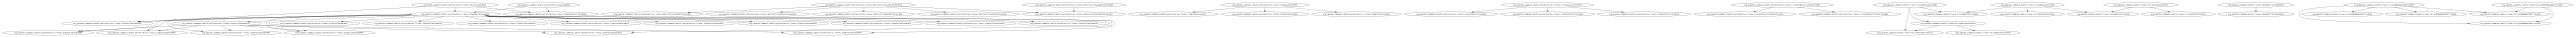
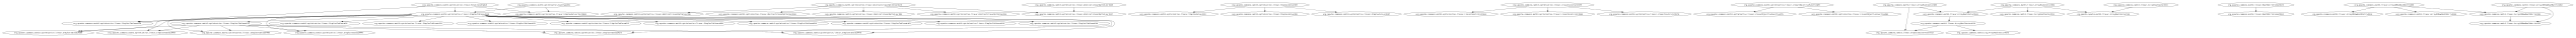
  digraph {
    fontname="Source Code Pro"
    node [fontname="Source Code Pro"]
    edge [fontname="Source Code Pro"]
-   "org.apache.commons.math3.optimization.linear.Relationship#28" [label="org.math.commons.math3.optimization.linear.Relationship#28"]
+   "org.apache.commons.math3.optimization.linear.Relationship#28"
    "org.apache.commons.math3.optimization.linear.SimplexSolverTest#403"
    "org.apache.commons.math3.optimization.linear.SimplexTableau#139"
    "org.apache.commons.math3.optimization.linear.SimplexTableau#186"
    "org.apache.commons.math3.optimization.linear.SimplexTableau#288"
    "org.apache.commons.math3.optimization.linear.SimplexTableau#279"
    "org.apache.commons.math3.optimization.linear.SimplexTableau#513"
    "org.apache.commons.math3.optimization.linear.SimplexTableau#521"
    "org.apache.commons.math3.optimization.linear.SimplexTableau#159"
    "org.apache.commons.math3.optimization.linear.SimplexTableau#552"
    "org.apache.commons.math3.optimization.linear.SimplexTableau#560"
    "org.apache.commons.math3.optimization.linear.SimplexTableau#568"
    "org.apache.commons.math3.optimization.linear.SimplexTableau#478"
    "org.apache.commons.math3.optimization.linear.SimplexTableau#389"
    "org.apache.commons.math3.optimization.linear.SimplexTableau#495"
    "org.apache.commons.math3.optimization.linear.SimplexTableau#486"
    "org.apache.commons.math3.optimization.linear.SimplexTableau#446"
    "org.apache.commons.math3.optimization.linear.SimplexTableau#463"
    "org.apache.commons.math3.optimization.linear.SimplexTableau#333"
    "org.apache.commons.math3.optimization.linear.SimplexTableau#316"
    "org.apache.commons.math3.optimization.GoalType#31"
    "org.apache.commons.math3.optimization.linear.AbstractLinearOptimizer#139"
    "org.apache.commons.math3.optimization.linear.AbstractLinearOptimizer#96"
    "org.apache.commons.math3.optimization.linear.AbstractLinearOptimizer#103"
    "org.apache.commons.math3.optimization.linear.AbstractLinearOptimizer#89"
    "org.apache.commons.math3.optimization.linear.AbstractLinearOptimizer#82"
    "org.apache.commons.math3.optimization.linear.AbstractLinearOptimizer#127"
    "org.apache.commons.math3.optimization.linear.SimplexSolver#59"
    "org.apache.commons.math3.optimization.linear.SimplexSolver#215"
    "org.apache.commons.math3.optimization.linear.SimplexSolver#92"
    "org.apache.commons.math3.optimization.linear.SimplexSolver#197"
    "org.apache.commons.math3.optimization.linear.LinearConstraint#99"
    "org.apache.commons.math3.optimization.linear.LinearConstraint#184"
    "org.apache.commons.math3.optimization.linear.LinearConstraint#168"
    "org.apache.commons.math3.optimization.linear.LinearConstraint#176"
    "org.apache.commons.math3.optimization.linear.LinearObjectiveFunction#65"
    "org.apache.commons.math3.optimization.linear.LinearObjectiveFunction#75"
    "org.apache.commons.math3.optimization.linear.LinearObjectiveFunction#83"
    "org.apache.commons.math3.linear.ArrayRealVector#85"
    "org.apache.commons.math3.linear.ArrayRealVector#601"
    "org.apache.commons.math3.linear.ArrayRealVector#199"
-   "org.apache.commons.math3.linear.ArrayRealVector#713"
-   "org.apache.commons.math3.linear.ArrayRealVector#375"
+   "org.apache.commons.math3.linear.ArrayRealVector#713" [label="org.apache.commons.math3.linear.SimplexSolverTest#713"]
+   "org.apache.commons.math3.linear.ArrayRealVector#375" [label="org.apache.commons.math3.org.ArrayRealVector#375"]
    "org.apache.commons.math3.linear.RealMatrixFormat#133"
    "org.apache.commons.math3.linear.RealMatrixFormat#207"
    "org.apache.commons.math3.linear.Array2DRowRealMatrix#56"
    "org.apache.commons.math3.linear.Array2DRowRealMatrix#323"
    "org.apache.commons.math3.linear.Array2DRowRealMatrix#302"
    "org.apache.commons.math3.linear.Array2DRowRealMatrix#255"
    "org.apache.commons.math3.linear.Array2DRowRealMatrix#295"
    n51 [label="org.apache.apache.math3.linear.ArrayRealVector#38"]
    "org.apache.commons.math3.linear.ArrayRealVector#103"
-   "org.apache.commons.math3.linear.ArrayRealVector#743"
    "org.apache.commons.math3.linear.ArrayRealVector#64"
    "org.apache.commons.math3.linear.ArrayRealVector#591"
    "org.apache.commons.math3.optimization.linear.AbstractLinearOptimizer#108"
    "org.apache.commons.math3.linear.Array2DRowRealMatrix#262"
    "org.apache.commons.math3.optimization.linear.Relationship#28" -> "org.apache.commons.math3.optimization.linear.SimplexSolverTest#403"
    "org.apache.commons.math3.optimization.linear.Relationship#28" -> "org.apache.commons.math3.optimization.linear.SimplexTableau#139"
    "org.apache.commons.math3.optimization.linear.Relationship#28" -> "org.apache.commons.math3.optimization.linear.SimplexTableau#186"
    "org.apache.commons.math3.optimization.linear.SimplexTableau#139" -> "org.apache.commons.math3.optimization.linear.SimplexTableau#186"
    "org.apache.commons.math3.optimization.linear.SimplexTableau#139" -> "org.apache.commons.math3.optimization.linear.SimplexTableau#288"
    "org.apache.commons.math3.optimization.linear.SimplexTableau#139" -> "org.apache.commons.math3.optimization.linear.SimplexTableau#279"
    "org.apache.commons.math3.optimization.linear.SimplexTableau#139" -> "org.apache.commons.math3.optimization.linear.SimplexTableau#513"
    "org.apache.commons.math3.optimization.linear.SimplexTableau#139" -> "org.apache.commons.math3.optimization.linear.SimplexTableau#521"
    "org.apache.commons.math3.optimization.linear.SimplexTableau#139" -> "org.apache.commons.math3.optimization.linear.SimplexTableau#159"
    "org.apache.commons.math3.optimization.linear.SimplexTableau#139" -> "org.apache.commons.math3.optimization.linear.SimplexTableau#552"
    "org.apache.commons.math3.optimization.linear.SimplexTableau#139" -> "org.apache.commons.math3.optimization.linear.SimplexTableau#560"
    "org.apache.commons.math3.optimization.linear.SimplexTableau#139" -> "org.apache.commons.math3.optimization.linear.SimplexTableau#568"
    "org.apache.commons.math3.optimization.linear.SimplexTableau#139" -> "org.apache.commons.math3.optimization.linear.SimplexTableau#478"
    "org.apache.commons.math3.optimization.linear.SimplexTableau#139" -> "org.apache.commons.math3.optimization.linear.SimplexTableau#389"
    "org.apache.commons.math3.optimization.linear.SimplexTableau#139" -> "org.apache.commons.math3.optimization.linear.SimplexTableau#495"
    "org.apache.commons.math3.optimization.linear.SimplexTableau#139" -> "org.apache.commons.math3.optimization.linear.SimplexTableau#486"
    "org.apache.commons.math3.optimization.linear.SimplexTableau#139" -> "org.apache.commons.math3.optimization.linear.SimplexTableau#446"
    "org.apache.commons.math3.optimization.linear.SimplexTableau#139" -> "org.apache.commons.math3.optimization.linear.SimplexTableau#463"
    "org.apache.commons.math3.optimization.linear.SimplexTableau#139" -> "org.apache.commons.math3.optimization.linear.SimplexTableau#333"
    "org.apache.commons.math3.optimization.linear.SimplexTableau#139" -> "org.apache.commons.math3.optimization.linear.SimplexTableau#316"
    "org.apache.commons.math3.optimization.linear.SimplexTableau#333" -> "org.apache.commons.math3.optimization.linear.SimplexTableau#279"
    "org.apache.commons.math3.optimization.linear.SimplexTableau#333" -> "org.apache.commons.math3.optimization.linear.SimplexTableau#478"
    "org.apache.commons.math3.optimization.linear.SimplexTableau#333" -> "org.apache.commons.math3.optimization.linear.SimplexTableau#389"
    "org.apache.commons.math3.optimization.linear.SimplexTableau#333" -> "org.apache.commons.math3.optimization.linear.SimplexTableau#495"
    "org.apache.commons.math3.optimization.linear.SimplexTableau#333" -> "org.apache.commons.math3.optimization.linear.SimplexTableau#486"
    "org.apache.commons.math3.optimization.linear.SimplexTableau#333" -> "org.apache.commons.math3.optimization.linear.SimplexTableau#446"
    "org.apache.commons.math3.optimization.GoalType#31" -> "org.apache.commons.math3.optimization.linear.SimplexSolverTest#403"
    "org.apache.commons.math3.optimization.GoalType#31" -> "org.apache.commons.math3.optimization.linear.SimplexTableau#139"
    "org.apache.commons.math3.optimization.linear.AbstractLinearOptimizer#139" -> "org.apache.commons.math3.optimization.linear.AbstractLinearOptimizer#96"
    "org.apache.commons.math3.optimization.linear.AbstractLinearOptimizer#139" -> "org.apache.commons.math3.optimization.linear.AbstractLinearOptimizer#103"
    "org.apache.commons.math3.optimization.linear.AbstractLinearOptimizer#139" -> "org.apache.commons.math3.optimization.linear.AbstractLinearOptimizer#89"
    "org.apache.commons.math3.optimization.linear.AbstractLinearOptimizer#139" -> "org.apache.commons.math3.optimization.linear.AbstractLinearOptimizer#82"
    "org.apache.commons.math3.optimization.linear.AbstractLinearOptimizer#139" -> "org.apache.commons.math3.optimization.linear.AbstractLinearOptimizer#127"
    "org.apache.commons.math3.optimization.linear.SimplexSolver#59" -> "org.apache.commons.math3.optimization.linear.SimplexSolver#215"
    "org.apache.commons.math3.optimization.linear.SimplexSolver#59" -> "org.apache.commons.math3.optimization.linear.SimplexSolver#92"
    "org.apache.commons.math3.optimization.linear.SimplexSolver#59" -> "org.apache.commons.math3.optimization.linear.SimplexSolver#197"
    "org.apache.commons.math3.optimization.linear.LinearConstraint#99" -> "org.apache.commons.math3.optimization.linear.LinearConstraint#184"
    "org.apache.commons.math3.optimization.linear.LinearConstraint#99" -> "org.apache.commons.math3.optimization.linear.LinearConstraint#168"
    "org.apache.commons.math3.optimization.linear.LinearConstraint#99" -> "org.apache.commons.math3.optimization.linear.LinearConstraint#176"
    "org.apache.commons.math3.optimization.linear.LinearObjectiveFunction#65" -> "org.apache.commons.math3.optimization.linear.LinearObjectiveFunction#75"
    "org.apache.commons.math3.optimization.linear.LinearObjectiveFunction#65" -> "org.apache.commons.math3.optimization.linear.LinearObjectiveFunction#83"
    "org.apache.commons.math3.linear.ArrayRealVector#85" -> "org.apache.commons.math3.linear.ArrayRealVector#601"
-   "org.apache.commons.math3.linear.ArrayRealVector#85" -> "org.apache.commons.math3.linear.ArrayRealVector#199"
+   "org.apache.commons.math3.linear.ArrayRealVector#601" -> "org.apache.commons.math3.linear.ArrayRealVector#199"
    "org.apache.commons.math3.linear.ArrayRealVector#85" -> "org.apache.commons.math3.linear.ArrayRealVector#713"
    "org.apache.commons.math3.linear.ArrayRealVector#199" -> "org.apache.commons.math3.linear.ArrayRealVector#713"
    "org.apache.commons.math3.linear.ArrayRealVector#199" -> "org.apache.commons.math3.linear.ArrayRealVector#375"
    "org.apache.commons.math3.linear.RealMatrixFormat#133" -> "org.apache.commons.math3.linear.RealMatrixFormat#207"
-   "org.apache.commons.math3.linear.Array2DRowRealMatrix#56" -> "org.apache.commons.math3.linear.Array2DRowRealMatrix#323"
+   "org.apache.commons.math3.linear.Array2DRowRealMatrix#295" -> "org.apache.commons.math3.linear.Array2DRowRealMatrix#323"
    "org.apache.commons.math3.linear.Array2DRowRealMatrix#56" -> "org.apache.commons.math3.linear.Array2DRowRealMatrix#302"
    "org.apache.commons.math3.linear.Array2DRowRealMatrix#56" -> "org.apache.commons.math3.linear.Array2DRowRealMatrix#255"
    "org.apache.commons.math3.linear.Array2DRowRealMatrix#56" -> "org.apache.commons.math3.linear.Array2DRowRealMatrix#295"
    "org.apache.commons.math3.linear.ArrayRealVector#103" -> n51
-   "org.apache.commons.math3.linear.ArrayRealVector#103" -> "org.apache.commons.math3.linear.ArrayRealVector#743"
    "org.apache.commons.math3.linear.ArrayRealVector#64" -> "org.apache.commons.math3.linear.ArrayRealVector#601"
    "org.apache.commons.math3.linear.ArrayRealVector#64" -> n51
    "org.apache.commons.math3.linear.ArrayRealVector#64" -> "org.apache.commons.math3.linear.ArrayRealVector#591"
    "org.apache.commons.math3.optimization.linear.AbstractLinearOptimizer#108" -> "org.apache.commons.math3.optimization.linear.AbstractLinearOptimizer#127"
    "org.apache.commons.math3.linear.Array2DRowRealMatrix#262" -> "org.apache.commons.math3.linear.Array2DRowRealMatrix#323"
    "org.apache.commons.math3.linear.Array2DRowRealMatrix#262" -> "org.apache.commons.math3.linear.Array2DRowRealMatrix#295"
  }
